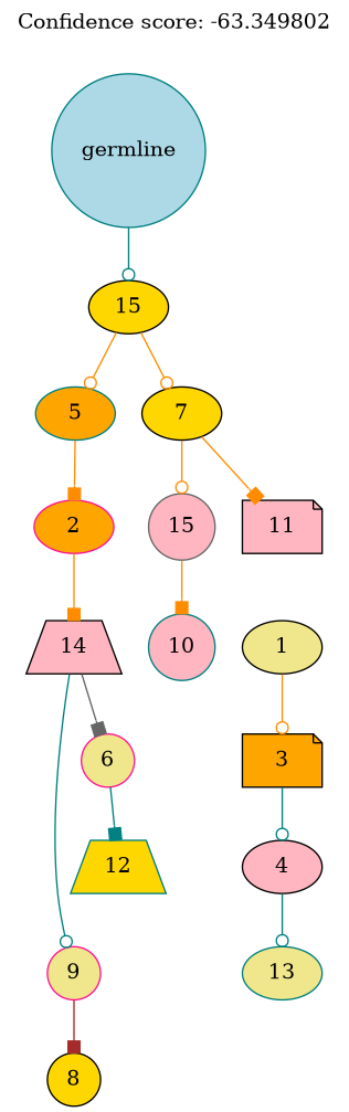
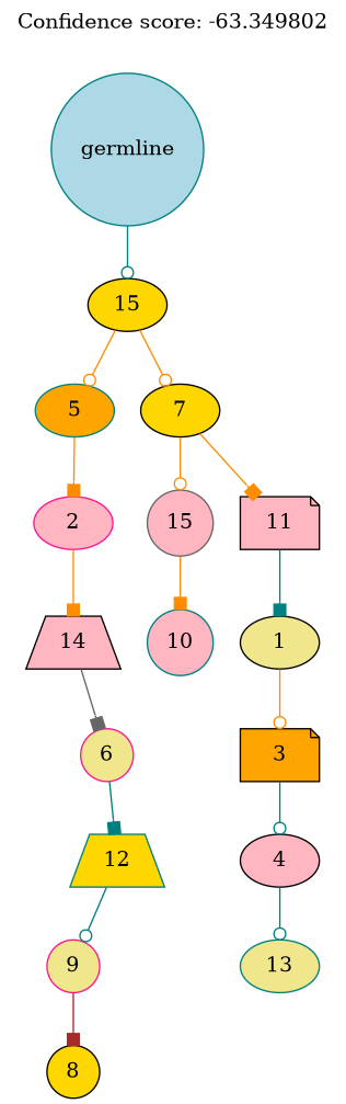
  digraph {
    fontname="DejaVu Serif"
    label="Confidence score: -63.349802"
    labelloc=t
    node [color=black fillcolor=lightpink fontname="DejaVu Serif" shape=ellipse style=filled]
    edge [arrowhead=box color=darkorange fontname="DejaVu Serif"]
    n1 [color=deeppink fillcolor=khaki label=9 shape=circle]
    n2 [fillcolor=gold label=8 shape=circle]
    n3 [color=teal fillcolor=gold label=12 shape=trapezium]
    n4 [color=deeppink fillcolor=khaki label=6 shape=circle]
    n5 [label=14 shape=trapezium]
-   n6 [color=deeppink fillcolor=orange label=2]
+   n6 [color=deeppink label=2]
    n7 [color=teal fillcolor=orange label=5]
    n8 [color=gray40 label=15 shape=circle]
    n9 [color=teal label=10 shape=circle]
    n10 [label=4]
    n11 [color=teal fillcolor=khaki label=13]
    n12 [fillcolor=orange label=3 shape=note]
    n13 [fillcolor=khaki label=1]
    n14 [label=11 shape=note]
    n15 [fillcolor=gold label=7]
    n16 [fillcolor=gold label=15]
    n17 [color=teal fillcolor=lightblue label=germline shape=circle]
    n1 -> n2 [color=brown]
-   n5 -> n1 [arrowhead=odot color=teal]
+   n3 -> n1 [arrowhead=odot color=teal]
    n4 -> n3 [color=teal]
    n5 -> n4 [color=gray40]
    n6 -> n5
    n7 -> n6
    n8 -> n9
    n10 -> n11 [arrowhead=odot color=teal]
    n12 -> n10 [arrowhead=odot color=teal]
    n13 -> n12 [arrowhead=odot]
+   n14 -> n13 [color=teal]
    n15 -> n8 [arrowhead=odot]
    n15 -> n14
    n16 -> n7 [arrowhead=odot]
    n16 -> n15 [arrowhead=odot]
    n17 -> n16 [arrowhead=odot color=teal]
  }
